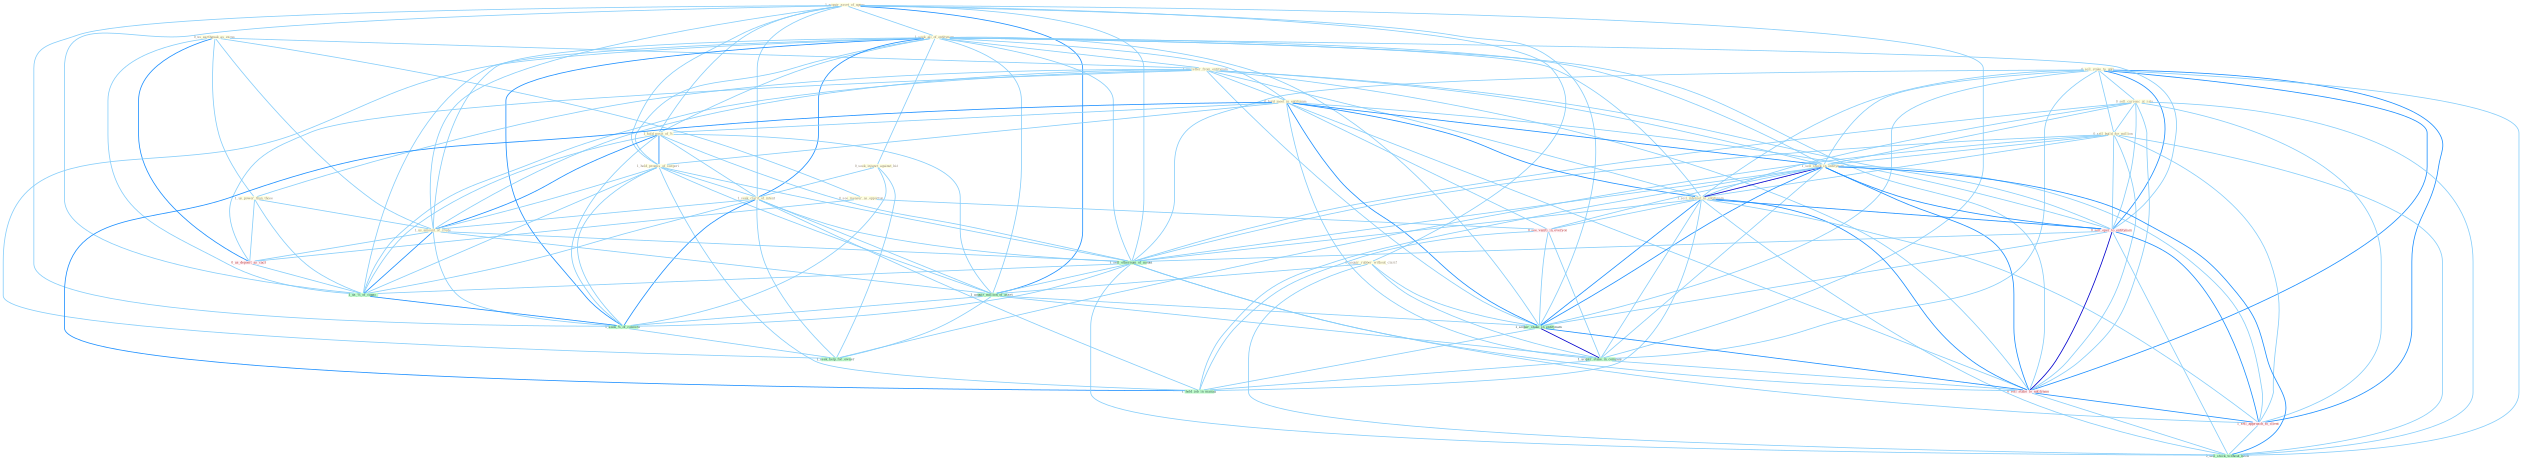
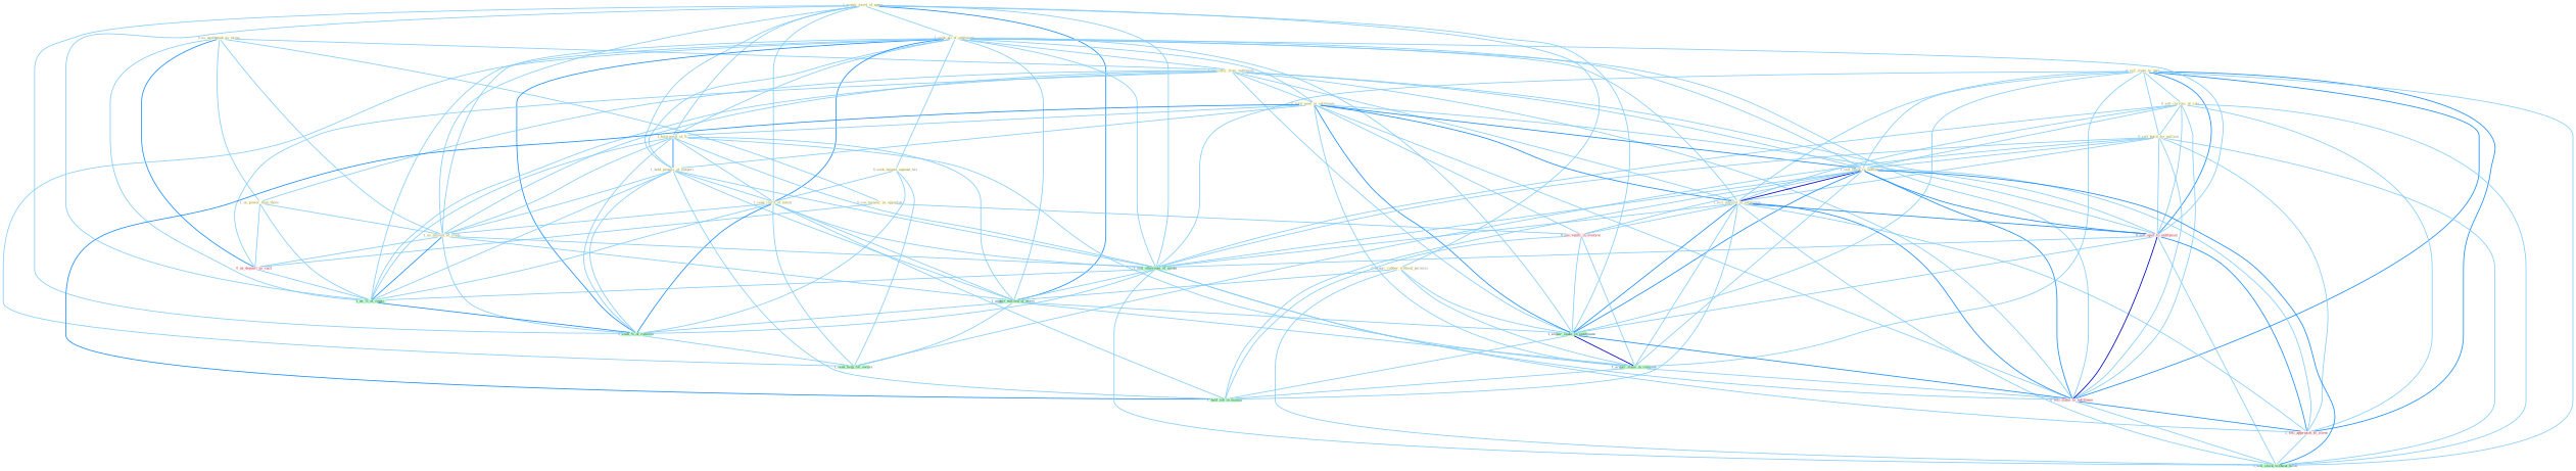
  graph {
    fontname="DejaVu Serif"
    node [color="#ffffe0" fixedsize=true fontcolor="#8b7d6b" fontname="DejaVu Serif" fontsize=4 shape=polygon style=filled]
    edge [color="#87cefa" fontname="DejaVu Serif" w=1]
    "1_acquir_asset_of_agenc " [height=.06 width=.5]
    "0_us_earthquak_as_excus " [height=.06 width=.5]
    "0_see_measur_as_opportun " [height=.06 width=.5]
    "0_sell_stake_to_unit " [height=.06 width=.5]
    "0_sell_currenc_at_rate " [height=.06 width=.5]
    "1_seek_all_of_entitynam " [height=.06 width=.5]
    "1_us_letter_from_entitynam " [height=.06 width=.5]
    "0_hold_meet_in_entitynam " [height=.06 width=.5]
    "0_seek_injunct_against_bid " [height=.06 width=.5]
    "1_us_power_than_those " [height=.06 width=.5]
-   "0_acquir_rubber_without_permiss " [height=.06 width=.5 label="0_acquir_rubber_without_clarif"]
+   "0_acquir_rubber_without_permiss " [height=.06 width=.5]
    "1_hold_posit_of_% " [height=.06 width=.5]
    "0_sell_build_for_million " [height=.06 width=.5]
    "1_hold_promis_of_surgeri " [height=.06 width=.5]
    "1_sell_stock_in_entitynam " [height=.06 width=.5]
    "1_seek_clarif_of_intent " [height=.06 width=.5]
    "1_sell_interest_in_entitynam " [height=.06 width=.5]
    "1_us_amount_of_crude " [height=.06 width=.5]
    "0_sell_oper_to_entitynam " [color="#fff0f5" fontcolor="#b22222" height=.06 width=.5]
    "0_see_vaniti_in_everyon " [color="#fff0f5" fontcolor="#b22222" height=.06 width=.5]
    "0_us_deposit_as_cach " [color="#fff0f5" fontcolor="#b22222" height=.06 width=.5]
    "0_sell_stake_to_entitynam " [color="#fff0f5" fontcolor="#b22222" height=.06 width=.5]
    "1_sell_approach_to_client " [color="#fff0f5" fontcolor="#b22222" height=.06 width=.5]
    "1_sell_othernum_of_model " [color="#BDFCC9" fontcolor="#2f4f4f" height=.06 width=.5]
    "1_acquir_million_of_asset " [color="#BDFCC9" fontcolor="#2f4f4f" height=.06 width=.5]
    "1_acquir_stake_in_entitynam " [color="#BDFCC9" fontcolor="#2f4f4f" height=.06 width=.5]
    "1_acquir_stake_in_compani " [color="#BDFCC9" fontcolor="#2f4f4f" height=.06 width=.5]
    "1_us_%_of_capac " [color="#BDFCC9" fontcolor="#2f4f4f" height=.06 width=.5]
    "1_seek_%_of_concern " [color="#BDFCC9" fontcolor="#2f4f4f" height=.06 width=.5]
    "0_sell_stock_without_hitch " [color="#BDFCC9" fontcolor="#2f4f4f" height=.06 width=.5]
    "1_seek_help_for_owner " [color="#BDFCC9" fontcolor="#2f4f4f" height=.06 width=.5]
    "1_hold_job_in_manag " [color="#BDFCC9" fontcolor="#2f4f4f" height=.06 width=.5]
    subgraph sub_1 {
      "1_acquir_asset_of_agenc "
      "0_us_earthquak_as_excus "
      "0_see_measur_as_opportun "
      "0_sell_stake_to_unit "
      "0_sell_currenc_at_rate "
      "1_seek_all_of_entitynam "
      "1_us_letter_from_entitynam "
      "0_hold_meet_in_entitynam "
      "0_seek_injunct_against_bid "
      "1_us_power_than_those "
      "0_acquir_rubber_without_permiss "
      "1_hold_posit_of_% "
      "0_sell_build_for_million "
      "1_hold_promis_of_surgeri "
      "1_sell_stock_in_entitynam "
      "1_seek_clarif_of_intent "
      "1_sell_interest_in_entitynam "
      "1_us_amount_of_crude "
    }
    subgraph sub_2 {
      "0_sell_oper_to_entitynam "
      "0_see_vaniti_in_everyon "
      "0_us_deposit_as_cach "
      "0_sell_stake_to_entitynam "
      "1_sell_approach_to_client "
    }
    "1_acquir_asset_of_agenc " -- "1_seek_all_of_entitynam "
    "1_acquir_asset_of_agenc " -- "0_acquir_rubber_without_permiss "
    "1_acquir_asset_of_agenc " -- "1_hold_posit_of_% "
    "1_acquir_asset_of_agenc " -- "1_hold_promis_of_surgeri "
    "1_acquir_asset_of_agenc " -- "1_seek_clarif_of_intent "
    "1_acquir_asset_of_agenc " -- "1_us_amount_of_crude "
    "1_acquir_asset_of_agenc " -- "1_sell_othernum_of_model "
    "1_acquir_asset_of_agenc " -- "1_acquir_million_of_asset " [color="#1e90ff" w=2]
    "1_acquir_asset_of_agenc " -- "1_acquir_stake_in_entitynam "
-   "1_acquir_asset_of_agenc " -- "1_acquir_stake_in_compani "
+   "1_hold_posit_of_% " -- "1_acquir_stake_in_compani "
    "1_acquir_asset_of_agenc " -- "1_us_%_of_capac "
    "1_acquir_asset_of_agenc " -- "1_seek_%_of_concern "
    "0_us_earthquak_as_excus " -- "0_see_measur_as_opportun "
    "0_us_earthquak_as_excus " -- "1_us_letter_from_entitynam "
    "0_us_earthquak_as_excus " -- "1_us_power_than_those "
    "0_us_earthquak_as_excus " -- "1_us_amount_of_crude "
    "0_us_earthquak_as_excus " -- "0_us_deposit_as_cach " [color="#1e90ff" w=2]
    "0_us_earthquak_as_excus " -- "1_us_%_of_capac "
    "0_see_measur_as_opportun " -- "0_see_vaniti_in_everyon "
    "0_see_measur_as_opportun " -- "0_us_deposit_as_cach "
    "0_sell_stake_to_unit " -- "0_sell_currenc_at_rate "
    "0_sell_stake_to_unit " -- "0_sell_build_for_million "
    "0_sell_stake_to_unit " -- "1_sell_stock_in_entitynam "
    "0_sell_stake_to_unit " -- "1_sell_interest_in_entitynam "
    "0_sell_stake_to_unit " -- "0_sell_oper_to_entitynam " [color="#1e90ff" w=2]
    "0_sell_stake_to_unit " -- "0_sell_stake_to_entitynam " [color="#1e90ff" w=3]
    "0_sell_stake_to_unit " -- "1_sell_approach_to_client " [color="#1e90ff" w=2]
    "0_sell_stake_to_unit " -- "1_sell_othernum_of_model "
    "0_sell_stake_to_unit " -- "1_acquir_stake_in_entitynam "
    "0_sell_stake_to_unit " -- "1_acquir_stake_in_compani "
    "0_sell_stake_to_unit " -- "0_sell_stock_without_hitch "
    "0_sell_currenc_at_rate " -- "0_sell_build_for_million "
    "0_sell_currenc_at_rate " -- "1_sell_stock_in_entitynam "
    "0_sell_currenc_at_rate " -- "1_sell_interest_in_entitynam "
    "0_sell_currenc_at_rate " -- "0_sell_oper_to_entitynam "
    "0_sell_currenc_at_rate " -- "0_sell_stake_to_entitynam "
    "0_sell_currenc_at_rate " -- "1_sell_approach_to_client "
    "0_sell_currenc_at_rate " -- "1_sell_othernum_of_model "
    "0_sell_currenc_at_rate " -- "0_sell_stock_without_hitch "
    "1_seek_all_of_entitynam " -- "1_us_letter_from_entitynam "
    "1_seek_all_of_entitynam " -- "0_hold_meet_in_entitynam "
    "1_seek_all_of_entitynam " -- "0_seek_injunct_against_bid "
    "1_seek_all_of_entitynam " -- "1_hold_posit_of_% "
    "1_seek_all_of_entitynam " -- "1_hold_promis_of_surgeri "
    "1_seek_all_of_entitynam " -- "1_sell_stock_in_entitynam "
    "1_seek_all_of_entitynam " -- "1_seek_clarif_of_intent " [color="#1e90ff" w=2]
    "1_seek_all_of_entitynam " -- "1_sell_interest_in_entitynam "
    "1_seek_all_of_entitynam " -- "1_us_amount_of_crude "
    "1_seek_all_of_entitynam " -- "0_sell_oper_to_entitynam "
    "1_seek_all_of_entitynam " -- "0_sell_stake_to_entitynam "
    "1_seek_all_of_entitynam " -- "1_sell_othernum_of_model "
    "1_seek_all_of_entitynam " -- "1_acquir_million_of_asset "
    "1_seek_all_of_entitynam " -- "1_acquir_stake_in_entitynam "
    "1_seek_all_of_entitynam " -- "1_us_%_of_capac "
    "1_seek_all_of_entitynam " -- "1_seek_%_of_concern " [color="#1e90ff" w=2]
    "1_seek_all_of_entitynam " -- "1_seek_help_for_owner "
    "1_us_letter_from_entitynam " -- "0_hold_meet_in_entitynam "
    "1_us_letter_from_entitynam " -- "1_us_power_than_those "
    "1_us_letter_from_entitynam " -- "1_sell_stock_in_entitynam "
    "1_us_letter_from_entitynam " -- "1_sell_interest_in_entitynam "
    "1_us_letter_from_entitynam " -- "1_us_amount_of_crude "
    "1_us_letter_from_entitynam " -- "0_sell_oper_to_entitynam "
    "1_us_letter_from_entitynam " -- "0_us_deposit_as_cach "
    "1_us_letter_from_entitynam " -- "0_sell_stake_to_entitynam "
    "1_us_letter_from_entitynam " -- "1_acquir_stake_in_entitynam "
    "1_us_letter_from_entitynam " -- "1_us_%_of_capac "
    "0_hold_meet_in_entitynam " -- "1_hold_posit_of_% "
    "0_hold_meet_in_entitynam " -- "1_hold_promis_of_surgeri "
    "0_hold_meet_in_entitynam " -- "1_sell_stock_in_entitynam " [color="#1e90ff" w=2]
    "0_hold_meet_in_entitynam " -- "1_sell_interest_in_entitynam " [color="#1e90ff" w=2]
    "0_hold_meet_in_entitynam " -- "0_sell_oper_to_entitynam "
    "0_hold_meet_in_entitynam " -- "0_see_vaniti_in_everyon "
    "0_hold_meet_in_entitynam " -- "0_sell_stake_to_entitynam "
    "0_hold_meet_in_entitynam " -- "1_acquir_stake_in_entitynam " [color="#1e90ff" w=2]
    "0_hold_meet_in_entitynam " -- "1_acquir_stake_in_compani "
    "0_hold_meet_in_entitynam " -- "1_hold_job_in_manag " [color="#1e90ff" w=2]
    "0_seek_injunct_against_bid " -- "1_seek_clarif_of_intent "
    "0_seek_injunct_against_bid " -- "1_seek_%_of_concern "
    "0_seek_injunct_against_bid " -- "1_seek_help_for_owner "
    "1_us_power_than_those " -- "1_us_amount_of_crude "
    "1_us_power_than_those " -- "0_us_deposit_as_cach "
    "1_us_power_than_those " -- "1_us_%_of_capac "
    "0_acquir_rubber_without_permiss " -- "1_acquir_million_of_asset "
    "0_acquir_rubber_without_permiss " -- "1_acquir_stake_in_entitynam "
    "0_acquir_rubber_without_permiss " -- "1_acquir_stake_in_compani "
    "0_acquir_rubber_without_permiss " -- "0_sell_stock_without_hitch "
    "1_hold_posit_of_% " -- "1_hold_promis_of_surgeri " [color="#1e90ff" w=2]
    "1_hold_posit_of_% " -- "1_seek_clarif_of_intent "
-   "1_hold_posit_of_% " -- "1_us_amount_of_crude " [color="#1e90ff"]
+   "1_hold_posit_of_% " -- "1_us_amount_of_crude "
    "1_hold_posit_of_% " -- "1_sell_othernum_of_model "
    "1_hold_posit_of_% " -- "1_acquir_million_of_asset "
    "1_hold_posit_of_% " -- "1_us_%_of_capac "
    "1_hold_posit_of_% " -- "1_seek_%_of_concern "
    "0_sell_build_for_million " -- "1_sell_stock_in_entitynam "
    "0_sell_build_for_million " -- "1_sell_interest_in_entitynam "
    "0_sell_build_for_million " -- "0_sell_oper_to_entitynam "
    "0_sell_build_for_million " -- "0_sell_stake_to_entitynam "
    "0_sell_build_for_million " -- "1_sell_approach_to_client "
    "0_sell_build_for_million " -- "1_sell_othernum_of_model "
    "0_sell_build_for_million " -- "0_sell_stock_without_hitch "
    "0_sell_build_for_million " -- "1_seek_help_for_owner "
    "1_hold_promis_of_surgeri " -- "1_seek_clarif_of_intent "
    "1_hold_promis_of_surgeri " -- "1_us_amount_of_crude "
    "1_hold_promis_of_surgeri " -- "1_sell_othernum_of_model "
    "1_hold_promis_of_surgeri " -- "1_acquir_million_of_asset "
    "1_hold_promis_of_surgeri " -- "1_us_%_of_capac "
    "1_hold_promis_of_surgeri " -- "1_seek_%_of_concern "
    "1_hold_promis_of_surgeri " -- "1_hold_job_in_manag "
    "1_sell_stock_in_entitynam " -- "1_sell_interest_in_entitynam " [color="#0000cd" w=3]
    "1_sell_stock_in_entitynam " -- "0_sell_oper_to_entitynam " [color="#1e90ff" w=2]
    "1_sell_stock_in_entitynam " -- "0_see_vaniti_in_everyon "
    "1_sell_stock_in_entitynam " -- "0_sell_stake_to_entitynam " [color="#1e90ff" w=2]
    "1_sell_stock_in_entitynam " -- "1_sell_approach_to_client "
    "1_sell_stock_in_entitynam " -- "1_sell_othernum_of_model "
    "1_sell_stock_in_entitynam " -- "1_acquir_stake_in_entitynam " [color="#1e90ff" w=2]
    "1_sell_stock_in_entitynam " -- "1_acquir_stake_in_compani "
    "1_sell_stock_in_entitynam " -- "0_sell_stock_without_hitch " [color="#1e90ff" w=2]
    "1_sell_stock_in_entitynam " -- "1_hold_job_in_manag "
    "1_seek_clarif_of_intent " -- "1_us_amount_of_crude "
    "1_seek_clarif_of_intent " -- "1_sell_othernum_of_model "
    "1_seek_clarif_of_intent " -- "1_acquir_million_of_asset "
    "1_seek_clarif_of_intent " -- "1_us_%_of_capac "
    "1_seek_clarif_of_intent " -- "1_seek_%_of_concern " [color="#1e90ff" w=2]
    "1_seek_clarif_of_intent " -- "1_seek_help_for_owner "
    "1_seek_clarif_of_intent " -- "1_hold_job_in_manag "
    "1_sell_interest_in_entitynam " -- "0_sell_oper_to_entitynam " [color="#1e90ff" w=2]
    "1_sell_interest_in_entitynam " -- "0_see_vaniti_in_everyon "
    "1_sell_interest_in_entitynam " -- "0_sell_stake_to_entitynam " [color="#1e90ff" w=2]
    "1_sell_interest_in_entitynam " -- "1_sell_approach_to_client "
    "1_sell_interest_in_entitynam " -- "1_sell_othernum_of_model "
    "1_sell_interest_in_entitynam " -- "1_acquir_stake_in_entitynam " [color="#1e90ff" w=2]
    "1_sell_interest_in_entitynam " -- "1_acquir_stake_in_compani "
    "1_sell_interest_in_entitynam " -- "0_sell_stock_without_hitch "
    "1_sell_interest_in_entitynam " -- "1_hold_job_in_manag "
    "1_us_amount_of_crude " -- "0_us_deposit_as_cach "
    "1_us_amount_of_crude " -- "1_sell_othernum_of_model "
    "1_us_amount_of_crude " -- "1_acquir_million_of_asset "
    "1_us_amount_of_crude " -- "1_us_%_of_capac " [color="#1e90ff" w=2]
    "1_us_amount_of_crude " -- "1_seek_%_of_concern "
    "0_sell_oper_to_entitynam " -- "0_sell_stake_to_entitynam " [color="#0000cd" w=3]
    "0_sell_oper_to_entitynam " -- "1_sell_approach_to_client " [color="#1e90ff" w=2]
    "0_sell_oper_to_entitynam " -- "1_sell_othernum_of_model "
    "0_sell_oper_to_entitynam " -- "1_acquir_stake_in_entitynam "
    "0_sell_oper_to_entitynam " -- "0_sell_stock_without_hitch "
    "0_see_vaniti_in_everyon " -- "1_acquir_stake_in_entitynam "
    "0_see_vaniti_in_everyon " -- "1_acquir_stake_in_compani "
    "0_see_vaniti_in_everyon " -- "1_hold_job_in_manag "
    "0_us_deposit_as_cach " -- "1_us_%_of_capac "
    "0_sell_stake_to_entitynam " -- "1_sell_approach_to_client " [color="#1e90ff" w=2]
    "0_sell_stake_to_entitynam " -- "0_sell_stock_without_hitch "
    "1_sell_approach_to_client " -- "0_sell_stock_without_hitch "
    "1_sell_othernum_of_model " -- "0_sell_stake_to_entitynam "
    "1_sell_othernum_of_model " -- "1_sell_approach_to_client "
    "1_sell_othernum_of_model " -- "1_acquir_million_of_asset "
    "1_sell_othernum_of_model " -- "1_us_%_of_capac "
    "1_sell_othernum_of_model " -- "1_seek_%_of_concern "
    "1_sell_othernum_of_model " -- "0_sell_stock_without_hitch "
    "1_acquir_million_of_asset " -- "1_acquir_stake_in_entitynam "
    "1_acquir_million_of_asset " -- "1_acquir_stake_in_compani "
    "1_acquir_million_of_asset " -- "1_seek_%_of_concern "
    "1_acquir_million_of_asset " -- "1_seek_help_for_owner "
    "1_acquir_stake_in_entitynam " -- "0_sell_stake_to_entitynam " [color="#1e90ff" w=2]
    "1_acquir_stake_in_entitynam " -- "1_acquir_stake_in_compani " [color="#0000cd" w=3]
    "1_acquir_stake_in_entitynam " -- "1_hold_job_in_manag "
    "1_acquir_stake_in_compani " -- "0_sell_stake_to_entitynam "
    "1_acquir_stake_in_compani " -- "1_hold_job_in_manag "
    "1_us_%_of_capac " -- "1_seek_%_of_concern " [color="#1e90ff" w=2]
    "1_seek_%_of_concern " -- "1_seek_help_for_owner "
  }
